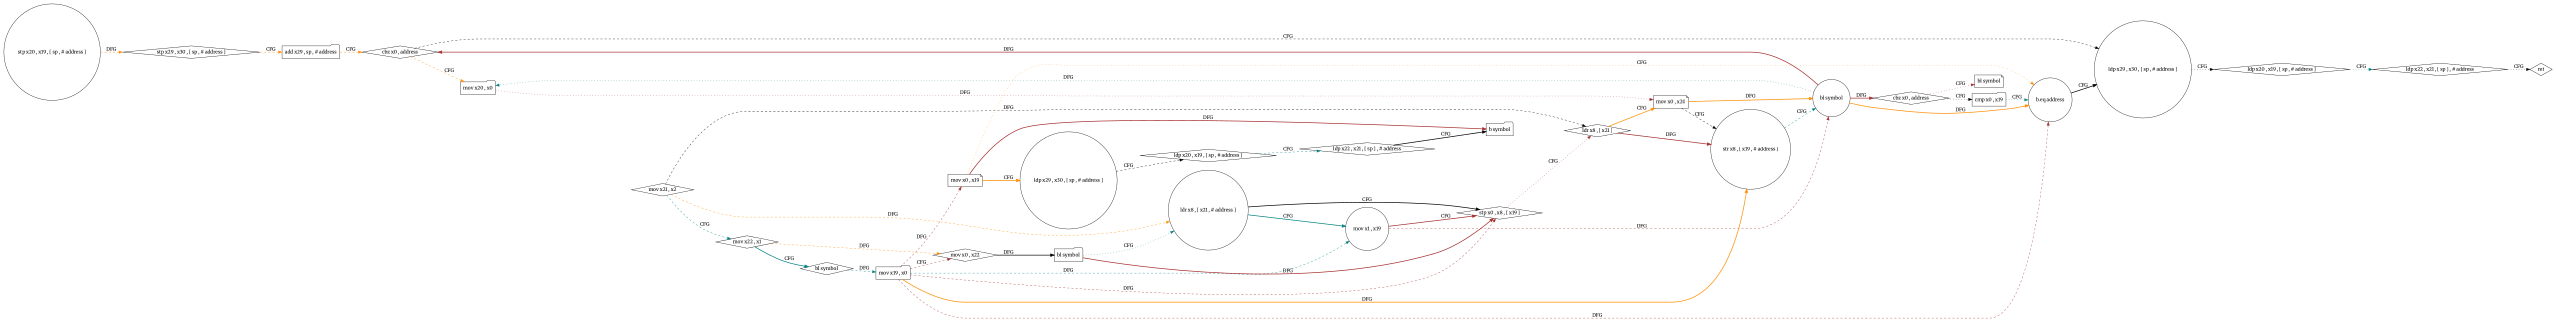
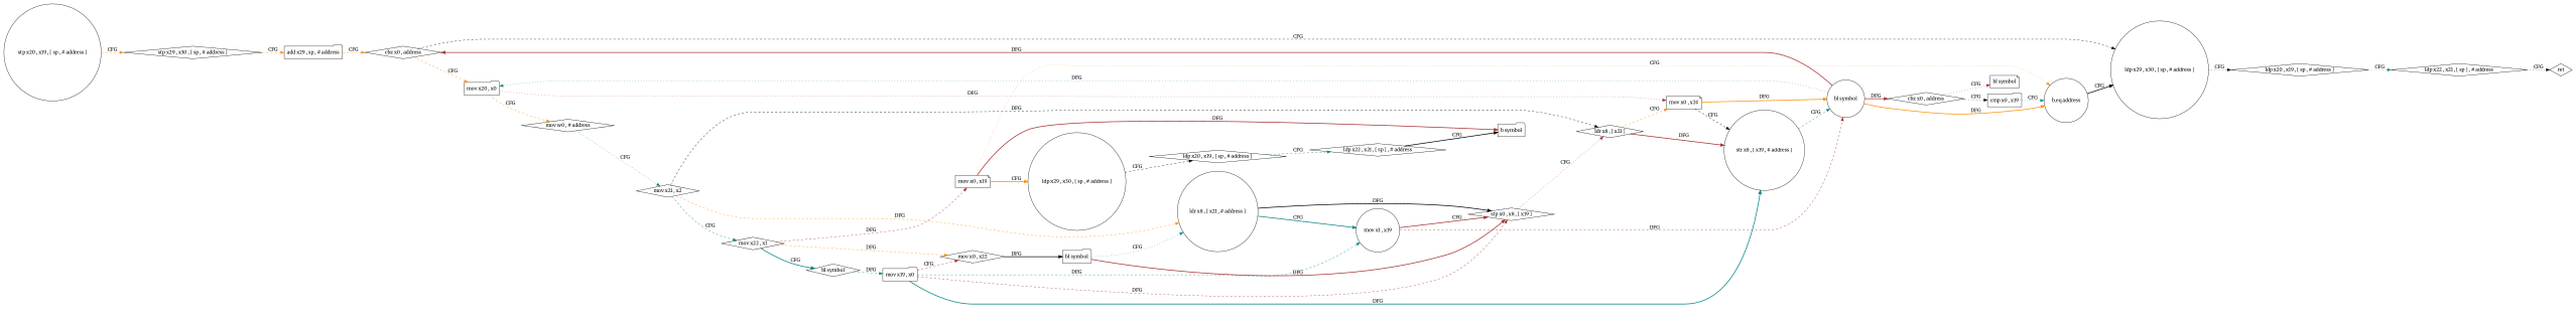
  digraph {
    fontname=Merriweather
    rankdir=LR
    node [fontname=Merriweather shape=diamond]
    edge [color=brown fontname=Merriweather style=dashed]
    n1 [label="stp x20 , x19 , [ sp , # address ]" shape=circle]
    n2 [label="stp x29 , x30 , [ sp , # address ]"]
    n3 [label="add x29 , sp , # address" shape=folder]
    n4 [label="cbz x0 , address"]
    n5 [label="ldp x29 , x30 , [ sp , # address ]" shape=circle]
    n6 [label="mov x20 , x0" shape=folder]
    n7 [label="ldp x20 , x19 , [ sp , # address ]"]
+   n8 [label="mov w0 , # address"]
    n9 [label="mov x0 , x20" shape=note]
    n10 [label="ldp x22 , x21 , [ sp ] , # address"]
    n11 [label="mov x21 , x2"]
    n12 [label="str x8 , [ x19 , # address ]" shape=circle]
    n13 [label="bl symbol" shape=circle]
    n14 [label=ret]
    n15 [label="mov x22 , x1"]
    n16 [label="ldr x8 , [ x21 , # address ]" shape=circle]
    n17 [label="ldr x8 , [ x21 ]"]
    n18 [label="bl symbol"]
    n19 [label="mov x0 , x22"]
    n20 [label="mov x1 , x19" shape=circle]
    n21 [label="stp x0 , x8 , [ x19 ]"]
    n22 [label="mov x19 , x0" shape=folder]
    n23 [label="bl symbol" shape=folder]
    n24 [label="b.eq address" shape=circle]
    n25 [label="mov x0 , x19" shape=note]
    n26 [label="ldp x29 , x30 , [ sp , # address ]" shape=circle]
    n27 [label="b symbol" shape=folder]
    n28 [label="cbz x0 , address"]
    n29 [label="bl symbol" shape=note]
    n30 [label="cmp x0 , x19" shape=folder]
    n31 [label="ldp x20 , x19 , [ sp , # address ]"]
    n32 [label="ldp x22 , x21 , [ sp ] , # address"]
-   n1 -> n2 [color=darkorange label=DFG]
+   n1 -> n2 [color=darkorange label=CFG]
    n2 -> n3 [color=darkorange label=CFG]
    n3 -> n4 [color=darkorange label=CFG]
    n4 -> n5 [color=black label=CFG]
    n4 -> n6 [color=darkorange label=CFG]
    n5 -> n7 [color=black label=CFG style=dotted]
+   n6 -> n8 [color=darkorange label=CFG]
    n6 -> n9 [label=DFG style=dotted]
    n7 -> n10 [color=teal label=CFG style=dotted]
+   n8 -> n11 [color=teal label=CFG style=dotted]
    n9 -> n12 [color=black label=CFG]
    n9 -> n13 [color=darkorange label=DFG style=bold]
    n10 -> n14 [color=black label=CFG style=dotted]
    n11 -> n15 [color=teal label=CFG]
    n11 -> n16 [color=darkorange label=DFG]
    n11 -> n17 [color=black label=DFG]
    n12 -> n13 [color=teal label=CFG]
    n13 -> n4 [label=DFG style=bold]
    n13 -> n6 [color=teal label=DFG style=dotted]
    n13 -> n24 [color=darkorange label=DFG style=bold]
    n13 -> n28 [label=DFG style=bold]
    n15 -> n18 [color=teal label=CFG style=bold]
    n15 -> n19 [color=darkorange label=DFG]
    n16 -> n20 [color=teal label=CFG style=bold]
-   n16 -> n21 [color=black label=CFG style=bold]
-   n17 -> n9 [color=darkorange label=CFG style=bold]
+   n16 -> n21 [color=black label=DFG style=bold]
+   n17 -> n9 [color=darkorange label=CFG]
    n17 -> n12 [label=DFG style=bold]
    n18 -> n22 [color=teal label=DFG]
    n19 -> n23 [color=black label=DFG style=bold]
    n20 -> n13 [label=DFG]
    n20 -> n21 [label=CFG style=bold]
    n21 -> n17 [label=CFG style=dotted]
-   n22 -> n12 [color=darkorange label=DFG style=bold]
+   n22 -> n12 [color=teal label=DFG style=bold]
    n22 -> n19 [label=CFG]
    n22 -> n20 [color=teal label=DFG]
    n22 -> n21 [label=DFG]
-   n22 -> n24 [label=DFG]
-   n22 -> n25 [label=DFG]
+   n15 -> n25 [label=DFG]
    n23 -> n16 [color=teal label=CFG style=dotted]
    n23 -> n21 [label=DFG style=bold]
    n24 -> n5 [color=black label=CFG style=bold]
    n25 -> n24 [color=darkorange label=CFG style=dotted]
    n25 -> n26 [color=darkorange label=CFG style=bold]
    n25 -> n27 [label=DFG style=bold]
    n26 -> n31 [color=black label=CFG]
    n28 -> n29 [label=CFG style=dotted]
    n28 -> n30 [color=black label=CFG style=dotted]
    n30 -> n24 [color=teal label=CFG style=dotted]
    n31 -> n32 [color=teal label=CFG]
    n32 -> n27 [color=black label=CFG style=bold]
  }
